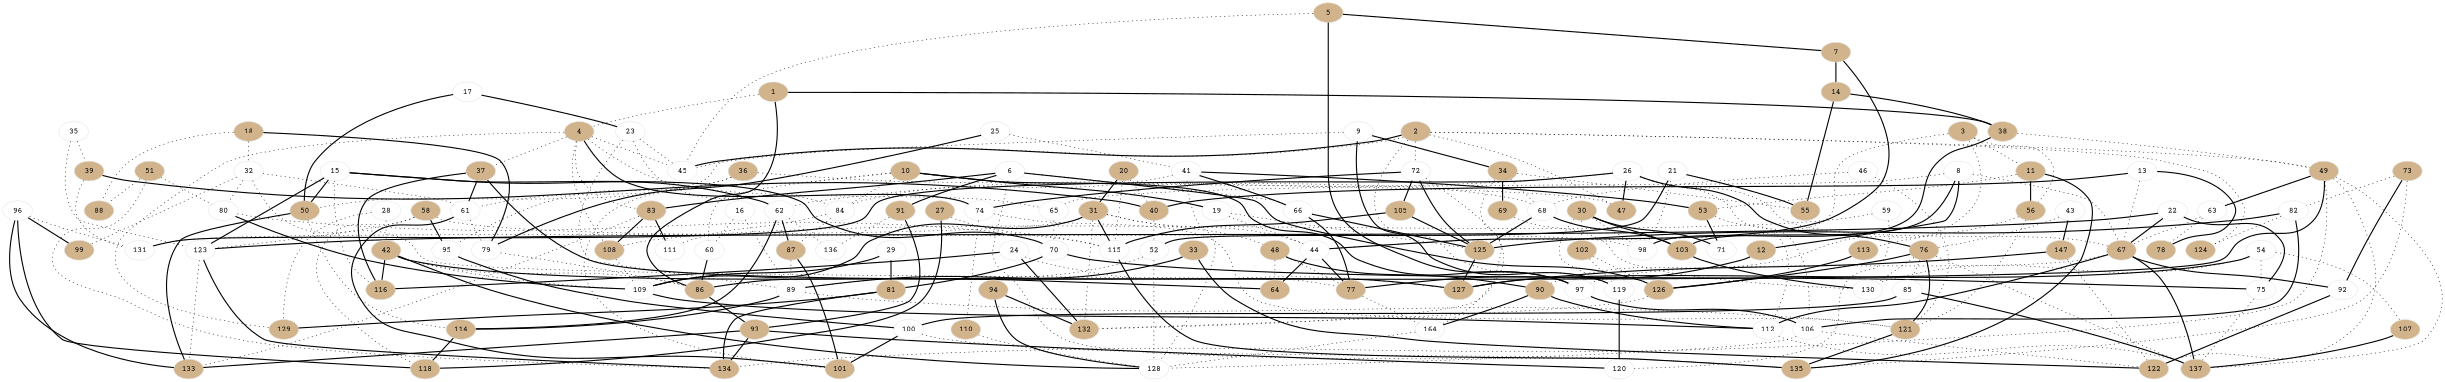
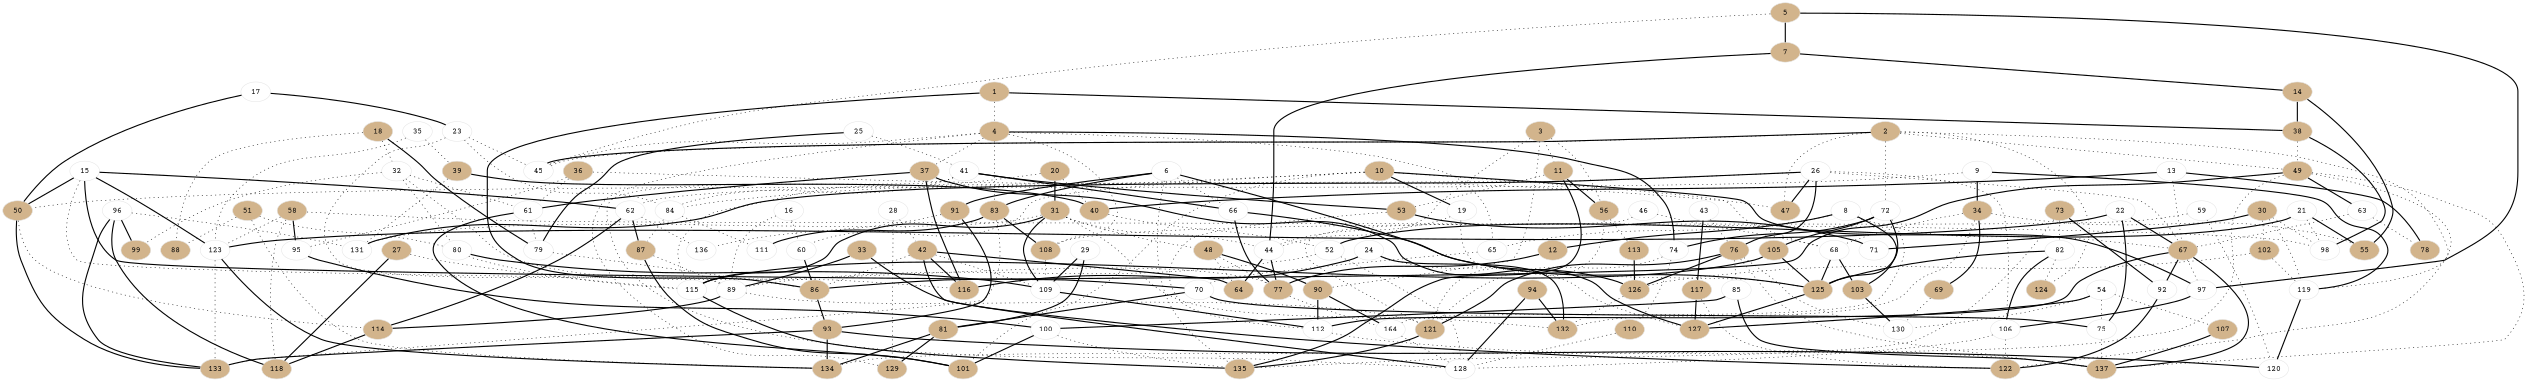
  graph {
    fontname="Courier Prime"
    node [color=gray90 fillcolor=tan fontname="Courier Prime" style=filled]
    edge [fontname="Courier Prime" style=dotted]
    1
    4
    38
    86
    45 [fillcolor=white]
    37
    65 [fillcolor=white]
    74 [fillcolor=white]
    83
    108
    129
    49
    98 [fillcolor=white]
    93
    2
    47
    72 [fillcolor=white]
    119 [fillcolor=white]
    124
    122
    63 [fillcolor=white]
    134
    137
    125
    n25 [fillcolor=white label=164]
    105
    120 [fillcolor=white]
    3
    11
    44 [fillcolor=white]
    56
    90
    135
    53
    77
    64
    121
    113
    112 [fillcolor=white]
    116
    127
    61 [fillcolor=white]
    70 [fillcolor=white]
    110
    133
    111 [fillcolor=white]
    109 [fillcolor=white]
    5
    7
    97 [fillcolor=white]
    14
    106 [fillcolor=white]
    6 [fillcolor=white]
    66 [fillcolor=white]
    91
    126
    136 [fillcolor=white]
    132
    55
    8 [fillcolor=white]
    12
    67
    103
    92 [fillcolor=white]
    130 [fillcolor=white]
    9 [fillcolor=white]
    34
    50
    68 [fillcolor=white]
    69
    114
    10
    19 [fillcolor=white]
    60 [fillcolor=white]
    84 [fillcolor=white]
    101
    87
    71 [fillcolor=white]
    13 [fillcolor=white]
    40
    78
    52 [fillcolor=white]
    15 [fillcolor=white]
    62 [fillcolor=white]
    123 [fillcolor=white]
    75 [fillcolor=white]
    81
    16 [fillcolor=white]
    89 [fillcolor=white]
    17 [fillcolor=white]
    23 [fillcolor=white]
    32 [fillcolor=white]
    18
    79 [fillcolor=white]
    88
    80 [fillcolor=white]
    99
    20
    31
    115 [fillcolor=white]
    131 [fillcolor=white]
    48
    21 [fillcolor=white]
    128 [fillcolor=white]
    22 [fillcolor=white]
    24 [fillcolor=white]
    25 [fillcolor=white]
    41 [fillcolor=white]
    26 [fillcolor=white]
    76
    85 [fillcolor=white]
    27
    118
    28 [fillcolor=white]
    42
    29 [fillcolor=white]
    30
    102
    33
    35 [fillcolor=white]
    39
    36
    95 [fillcolor=white]
    100 [fillcolor=white]
    43 [fillcolor=white]
-   117 [label=147]
+   117
    46 [fillcolor=white]
    51
    54 [fillcolor=white]
    107
    58
    59 [fillcolor=white]
    73
    82 [fillcolor=white]
    94
    96 [fillcolor=white]
    1 -- 4
    1 -- 38 [style=bold]
    1 -- 86 [style=bold]
    4 -- 45
    4 -- 37
    4 -- 65
    4 -- 74 [style=bold]
    4 -- 83
    4 -- 108
    4 -- 129
    38 -- 49
    38 -- 98 [style=bold]
    86 -- 93 [style=bold]
    37 -- 116 [style=bold]
    37 -- 127 [style=bold]
    37 -- 61 [style=bold]
    65 -- 70
    74 -- 121
    74 -- 110
    83 -- 108 [style=bold]
    83 -- 133
    83 -- 111 [style=bold]
    108 -- 109
    49 -- 86 [style=bold]
    49 -- 122
    49 -- 63 [style=bold]
    49 -- 134
    49 -- 137
    93 -- 134 [style=bold]
    93 -- 120 [style=bold]
    93 -- 133 [style=bold]
    2 -- 45 [style=bold]
    2 -- 45
    2 -- 49
    2 -- 47
    2 -- 72
    2 -- 119
    2 -- 124
    72 -- 74 [style=bold]
    72 -- 125 [style=bold]
    72 -- n25
    72 -- 105 [style=bold]
    119 -- 120 [style=bold]
    63 -- 67
    63 -- 78
    125 -- 127 [style=bold]
    n25 -- 128
    105 -- 125 [style=bold]
    105 -- 115 [style=bold]
    3 -- 11
    3 -- 44
    3 -- 56
    3 -- 90
    11 -- 56 [style=bold]
    11 -- 135 [style=bold]
    11 -- 53
    44 -- 77 [style=bold]
    44 -- 64 [style=bold]
    56 -- 121
    56 -- 113
    90 -- n25 [style=bold]
    90 -- 112 [style=bold]
    53 -- 112
    53 -- 71 [style=bold]
    77 -- n25
    121 -- 135 [style=bold]
    113 -- 126 [style=bold]
    112 -- 137
    61 -- 101 [style=bold]
    61 -- 79
    70 -- 75 [style=bold]
    70 -- 81 [style=bold]
    110 -- 128
    109 -- 112 [style=bold]
    5 -- 45
    5 -- 7 [style=bold]
    5 -- 97 [style=bold]
    7 -- 44 [style=bold]
    7 -- 14 [style=bold]
    97 -- 106 [style=bold]
    14 -- 38 [style=bold]
    14 -- 55 [style=bold]
    106 -- 122
    106 -- 128
    6 -- 83 [style=bold]
    6 -- 135
    6 -- 66
    6 -- 91 [style=bold]
    6 -- 126 [style=bold]
    66 -- 125 [style=bold]
    66 -- 77 [style=bold]
    91 -- 93 [style=bold]
    91 -- 136
    126 -- 132
    8 -- 65
    8 -- 12 [style=bold]
    8 -- 67
    8 -- 103 [style=bold]
    12 -- 77 [style=bold]
    67 -- 137 [style=bold]
    67 -- 112 [style=bold]
    67 -- 97
    67 -- 92 [style=bold]
    103 -- 130 [style=bold]
    92 -- 122 [style=bold]
    9 -- 119 [style=bold]
    9 -- 34 [style=bold]
    9 -- 50
    34 -- 132
    34 -- 55
    34 -- 68
    34 -- 69 [style=bold]
    50 -- 133 [style=bold]
    50 -- 114
    68 -- 125 [style=bold]
    68 -- 103 [style=bold]
    69 -- 130
    114 -- 118 [style=bold]
    10 -- 97 [style=bold]
    10 -- 68
    10 -- 19 [style=bold]
    10 -- 60
    10 -- 84
    10 -- 101
    19 -- 125
    19 -- 44
    60 -- 86 [style=bold]
    84 -- 111
    84 -- 87
    87 -- 101 [style=bold]
    87 -- 89
    13 -- 67
    13 -- 40 [style=bold]
    13 -- 78 [style=bold]
    40 -- 52
    52 -- 89
    52 -- 128
    15 -- 116
    15 -- 70 [style=bold]
    15 -- 50 [style=bold]
    15 -- 62 [style=bold]
    15 -- 123 [style=bold]
    62 -- 136
    62 -- 114 [style=bold]
    62 -- 87 [style=bold]
    123 -- 134 [style=bold]
    123 -- 133
    75 -- 137
    81 -- 129 [style=bold]
    81 -- 134 [style=bold]
    16 -- 60
    16 -- 89
    89 -- 121
    89 -- 114 [style=bold]
    17 -- 50 [style=bold]
    17 -- 23 [style=bold]
    23 -- 45
    23 -- 84
    23 -- 89
    32 -- 77
    32 -- 61
    32 -- 80
    32 -- 99
    18 -- 32
    18 -- 79 [style=bold]
    18 -- 88
    79 -- 86
    80 -- 109 [style=bold]
    80 -- 115
    20 -- 40
    20 -- 31 [style=bold]
    20 -- 115
    31 -- 44
    31 -- 109 [style=bold]
    31 -- 132
    31 -- 115 [style=bold]
    31 -- 131
    31 -- 48
    115 -- 135 [style=bold]
    48 -- 90 [style=bold]
    48 -- 77
    48 -- 64
    21 -- 98
    21 -- 55 [style=bold]
    21 -- 52 [style=bold]
    22 -- 67 [style=bold]
    22 -- 123 [style=bold]
    22 -- 75 [style=bold]
    24 -- 116 [style=bold]
    24 -- 127
    24 -- 132 [style=bold]
    25 -- 79 [style=bold]
    25 -- 41
    41 -- 53 [style=bold]
    41 -- 66 [style=bold]
    41 -- 84
    41 -- 128
    26 -- 47 [style=bold]
    26 -- 106
    26 -- 67
    26 -- 62
    26 -- 131 [style=bold]
    26 -- 76 [style=bold]
    76 -- 137
    76 -- 121 [style=bold]
    76 -- 126 [style=bold]
    76 -- 130
    76 -- 85
    85 -- 137 [style=bold]
    85 -- 100 [style=bold]
    27 -- 115
    27 -- 118 [style=bold]
    28 -- 129
    28 -- 42
    42 -- 86
    42 -- 64 [style=bold]
    42 -- 116 [style=bold]
    42 -- 109
    42 -- 128 [style=bold]
    29 -- 109 [style=bold]
    29 -- 81 [style=bold]
    30 -- 98
    30 -- 119
-   30 -- 103 [style=bold]
    30 -- 71 [style=bold]
    30 -- 102
    102 -- 119
    102 -- 126
    33 -- 122 [style=bold]
    33 -- 89 [style=bold]
    35 -- 123
    35 -- 39
    39 -- 40 [style=bold]
    39 -- 131
    36 -- 47
    36 -- 61
    36 -- 95
    95 -- 100 [style=bold]
    100 -- 135
    100 -- 101 [style=bold]
    43 -- 76
    43 -- 117 [style=bold]
    117 -- 122
    117 -- 127 [style=bold]
    46 -- 121
    46 -- 68
    51 -- 134
    51 -- 88
    51 -- 80
    54 -- 127 [style=bold]
    54 -- 130
    54 -- 75
    54 -- 107
    107 -- 137 [style=bold]
    58 -- 98
    58 -- 123
    58 -- 118
    58 -- 95 [style=bold]
    59 -- 108
    59 -- 120
    73 -- 135
    73 -- 92 [style=bold]
    73 -- 82
    82 -- 124
    82 -- 125 [style=bold]
    82 -- 106 [style=bold]
    94 -- 132 [style=bold]
    94 -- 128 [style=bold]
    96 -- 133 [style=bold]
    96 -- 99 [style=bold]
    96 -- 131
    96 -- 118 [style=bold]
  }
